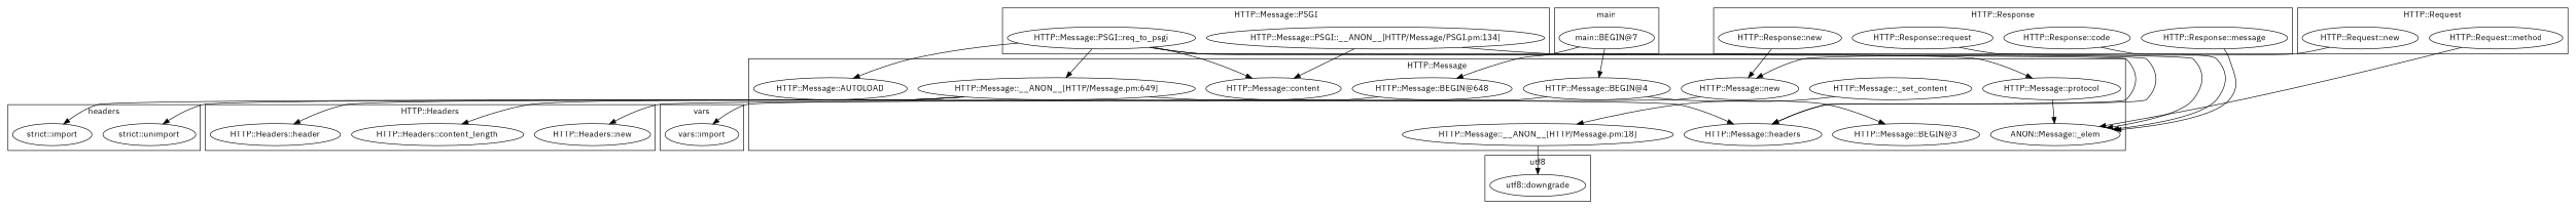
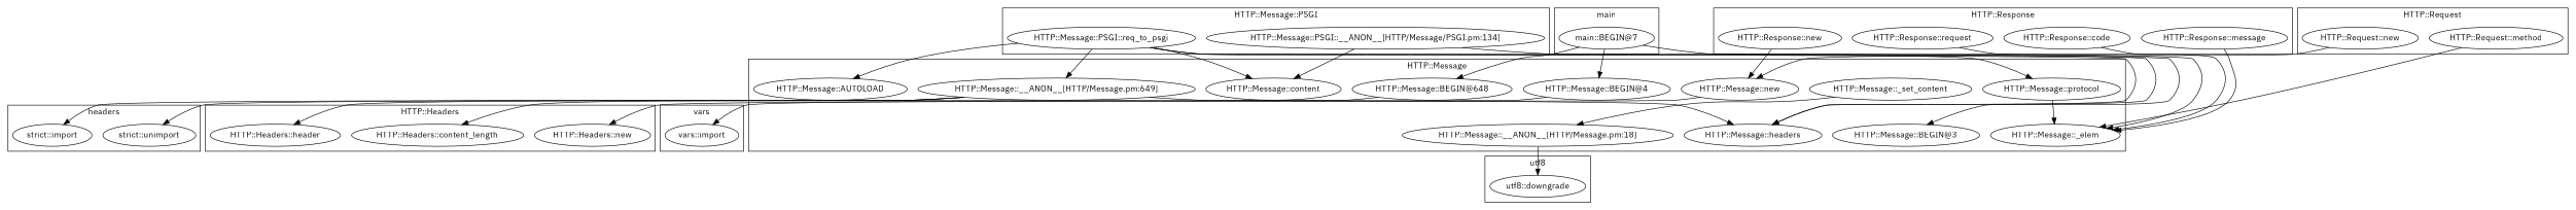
  digraph {
    fontname="IBM Plex Sans"
    node [fontname="IBM Plex Sans"]
    edge [fontname="IBM Plex Sans"]
    "HTTP::Message::content"
    "HTTP::Message::BEGIN@648"
    "HTTP::Message::AUTOLOAD"
    "HTTP::Message::protocol"
    "HTTP::Message::BEGIN@3"
    "HTTP::Message::_set_content"
    "HTTP::Message::__ANON__[HTTP/Message.pm:649]"
    "HTTP::Message::__ANON__[HTTP/Message.pm:18]"
    "HTTP::Message::BEGIN@4"
    "HTTP::Message::headers"
    "HTTP::Message::new"
-   "HTTP::Message::_elem" [label="ANON::Message::_elem"]
+   "HTTP::Message::_elem"
    "HTTP::Headers::content_length"
    "HTTP::Headers::new"
    "HTTP::Headers::header"
    "HTTP::Request::new"
    "HTTP::Request::method"
    "utf8::downgrade"
    "HTTP::Message::PSGI::req_to_psgi"
    "HTTP::Message::PSGI::__ANON__[HTTP/Message/PSGI.pm:134]"
    "HTTP::Response::new"
    "HTTP::Response::request"
    "HTTP::Response::code"
    "HTTP::Response::message"
    "main::BEGIN@7"
    "vars::import"
    "strict::unimport"
    "strict::import"
    subgraph cluster_1 {
      label="HTTP::Message"
      "HTTP::Message::content"
      "HTTP::Message::BEGIN@648"
      "HTTP::Message::AUTOLOAD"
      "HTTP::Message::protocol"
      "HTTP::Message::BEGIN@3"
      "HTTP::Message::_set_content"
      "HTTP::Message::__ANON__[HTTP/Message.pm:649]"
      "HTTP::Message::__ANON__[HTTP/Message.pm:18]"
      "HTTP::Message::BEGIN@4"
      "HTTP::Message::headers"
      "HTTP::Message::new"
      "HTTP::Message::_elem"
    }
    subgraph cluster_2 {
      label="HTTP::Headers"
      "HTTP::Headers::content_length"
      "HTTP::Headers::new"
      "HTTP::Headers::header"
    }
    subgraph cluster_3 {
      label="HTTP::Request"
      "HTTP::Request::new"
      "HTTP::Request::method"
    }
    subgraph cluster_4 {
      label=utf8
      "utf8::downgrade"
    }
    subgraph cluster_5 {
      label="HTTP::Message::PSGI"
      "HTTP::Message::PSGI::req_to_psgi"
      "HTTP::Message::PSGI::__ANON__[HTTP/Message/PSGI.pm:134]"
    }
    subgraph cluster_6 {
      label="HTTP::Response"
      "HTTP::Response::new"
      "HTTP::Response::request"
      "HTTP::Response::code"
      "HTTP::Response::message"
    }
    subgraph cluster_7 {
      label=main
      "main::BEGIN@7"
    }
    subgraph cluster_8 {
      label=vars
      "vars::import"
    }
    subgraph cluster_9 {
      label=headers
      "strict::unimport"
      "strict::import"
    }
    "HTTP::Message::BEGIN@648" -> "strict::unimport"
    "HTTP::Message::protocol" -> "HTTP::Message::_elem"
    "HTTP::Message::_set_content" -> "HTTP::Message::__ANON__[HTTP/Message.pm:18]"
    "HTTP::Message::__ANON__[HTTP/Message.pm:649]" -> "HTTP::Message::headers"
    "HTTP::Message::__ANON__[HTTP/Message.pm:649]" -> "HTTP::Headers::content_length"
    "HTTP::Message::__ANON__[HTTP/Message.pm:649]" -> "HTTP::Headers::header"
    "HTTP::Message::__ANON__[HTTP/Message.pm:649]" -> "strict::import"
    "HTTP::Message::__ANON__[HTTP/Message.pm:18]" -> "utf8::downgrade"
    "HTTP::Message::BEGIN@4" -> "vars::import"
    "HTTP::Message::new" -> "HTTP::Headers::new"
    "HTTP::Request::new" -> "HTTP::Message::new"
    "HTTP::Request::method" -> "HTTP::Message::_elem"
    "HTTP::Message::PSGI::req_to_psgi" -> "HTTP::Message::content"
    "HTTP::Message::PSGI::req_to_psgi" -> "HTTP::Message::AUTOLOAD"
    "HTTP::Message::PSGI::req_to_psgi" -> "HTTP::Message::protocol"
    "HTTP::Message::PSGI::req_to_psgi" -> "HTTP::Message::__ANON__[HTTP/Message.pm:649]"
    "HTTP::Message::PSGI::req_to_psgi" -> "HTTP::Message::headers"
    "HTTP::Message::PSGI::__ANON__[HTTP/Message/PSGI.pm:134]" -> "HTTP::Message::content"
    "HTTP::Message::PSGI::__ANON__[HTTP/Message/PSGI.pm:134]" -> "HTTP::Message::headers"
    "HTTP::Response::new" -> "HTTP::Message::new"
    "HTTP::Response::request" -> "HTTP::Message::_elem"
    "HTTP::Response::code" -> "HTTP::Message::_elem"
    "HTTP::Response::message" -> "HTTP::Message::_elem"
    "main::BEGIN@7" -> "HTTP::Message::BEGIN@648"
-   "HTTP::Message::BEGIN@4" -> "HTTP::Message::BEGIN@3"
+   "main::BEGIN@7" -> "HTTP::Message::BEGIN@3"
    "main::BEGIN@7" -> "HTTP::Message::BEGIN@4"
  }
